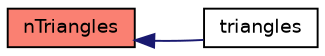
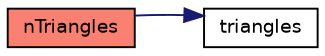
  digraph {
    rankdir=LR
    node [color=black fontname=Helvetica fontsize=10 shape=record style=filled]
    n1 [fillcolor=salmon fontcolor=black height=0.2 label=nTriangles width=0.4]
    n2 [height=0.2 label=triangles width=0.4 fillcolor=white]
-   n1 -> n2 [color=midnightblue dir=back fontname=Helvetica fontsize=10 labelfontname=Helvetica labelfontsize=10 style=solid]
+   n2 -> n1 [color=midnightblue dir=back fontname=Helvetica fontsize=10 labelfontname=Helvetica labelfontsize=10 style=solid]
  }
